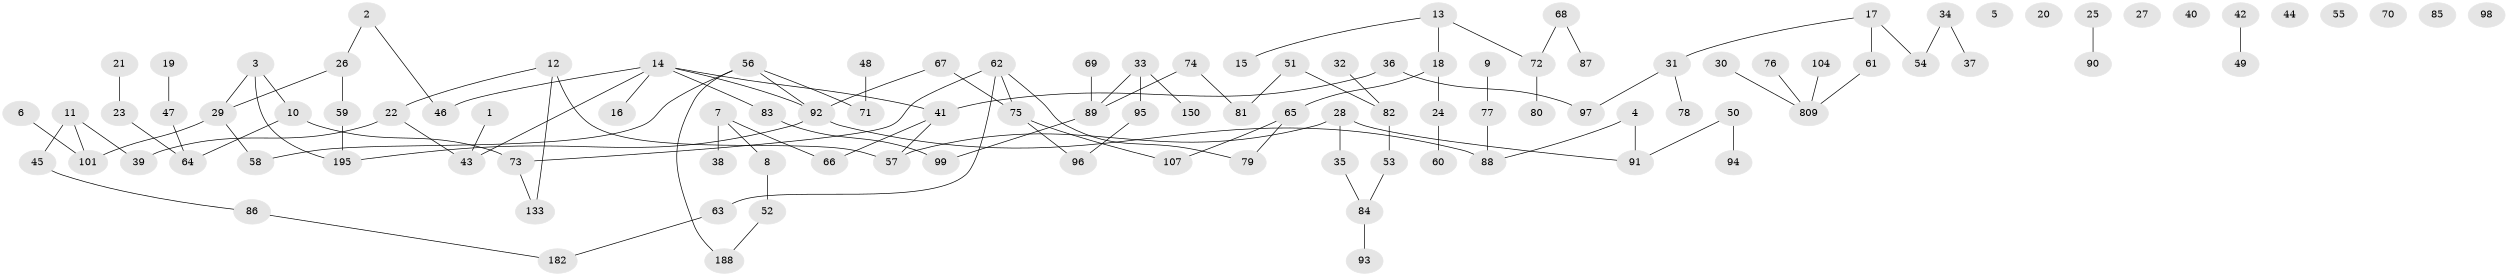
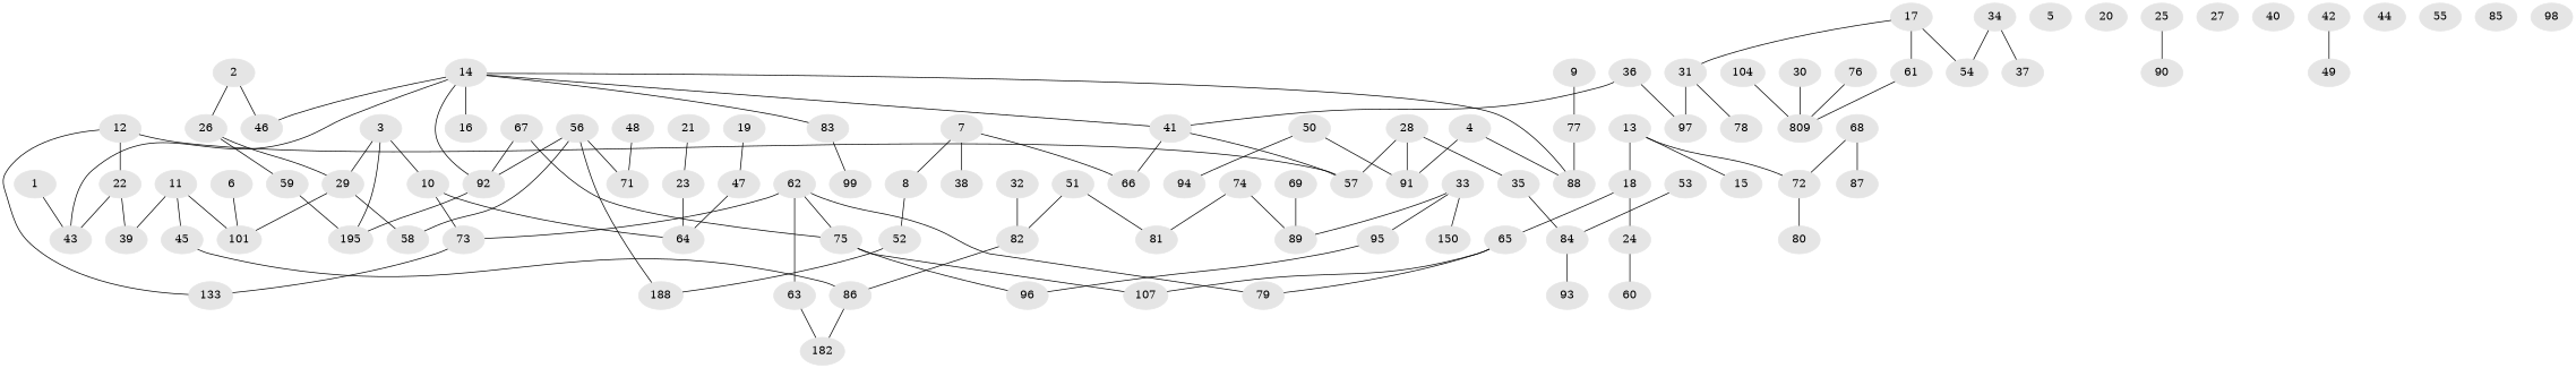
  graph {
    node [color=gray90 style=filled]
    1
    43
    2
    26
    46
    29
    59
    3
    10
    n10 [label=195]
    64
    73
    101
    58
    4
    88
    91
    5
    6
    7
    8
    38
    66
    52
    n25 [label=188]
    9
    77
    n28 [label=133]
    11
    39
    45
    86
    12
    22
    57
    13
    15
    18
    72
    24
    65
    80
    14
    16
    41
    83
    92
    99
    17
    31
    61
    54
    78
    97
    n55 [label=809]
    60
    79
    107
    19
    47
    20
    21
    23
    25
    90
    27
    28
    35
    84
    30
    32
    82
    33
    89
    95
    n76 [label=150]
    96
    34
    37
    93
    36
    40
    42
    49
    44
    n86 [label=182]
    48
    71
    50
    94
    51
    81
    53
    55
    56
    62
    63
    75
    67
    68
    87
    69
-   70
    74
    76
    85
    98
    104
    1 -- 43
    2 -- 26
    2 -- 46
    26 -- 29
    26 -- 59
    29 -- 101
    29 -- 58
    59 -- n10
    3 -- 29
    3 -- 10
    3 -- n10
    10 -- 64
    10 -- 73
    73 -- n28
    4 -- 88
    4 -- 91
    6 -- 101
    7 -- 8
    7 -- 38
    7 -- 66
    8 -- 52
    52 -- n25
    9 -- 77
    77 -- 88
    11 -- 101
    11 -- 39
    11 -- 45
    45 -- 86
    86 -- n86
    12 -- n28
    12 -- 22
    12 -- 57
    22 -- 43
    22 -- 39
    13 -- 15
    13 -- 18
    13 -- 72
    18 -- 24
    18 -- 65
    72 -- 80
    24 -- 60
    65 -- 79
    65 -- 107
    14 -- 43
    14 -- 46
-   92 -- 88
+   14 -- 88
    14 -- 16
    14 -- 41
    14 -- 83
    14 -- 92
    41 -- 66
    41 -- 57
    83 -- 99
    92 -- n10
    17 -- 31
    17 -- 61
    17 -- 54
    31 -- 78
    31 -- 97
    61 -- n55
    19 -- 47
    47 -- 64
    21 -- 23
    23 -- 64
    25 -- 90
    28 -- 91
    28 -- 57
    28 -- 35
    35 -- 84
    84 -- 93
    30 -- n55
    32 -- 82
-   82 -- 53
+   82 -- 86
    33 -- 89
    33 -- 95
    33 -- n76
-   89 -- 99
    95 -- 96
    34 -- 54
    34 -- 37
    36 -- 41
    36 -- 97
    42 -- 49
    48 -- 71
    50 -- 91
    50 -- 94
    51 -- 82
    51 -- 81
    53 -- 84
    56 -- 58
    56 -- n25
    56 -- 92
    56 -- 71
    62 -- 73
    62 -- 79
    62 -- 63
    62 -- 75
    63 -- n86
    75 -- 107
    75 -- 96
    67 -- 92
    67 -- 75
    68 -- 72
    68 -- 87
    69 -- 89
    74 -- 89
    74 -- 81
    76 -- n55
    104 -- n55
  }
